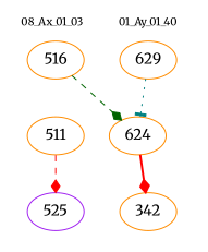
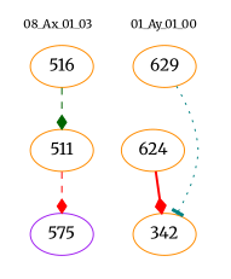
  digraph {
    fontname=Merriweather
    node [color=darkorange fontname=Merriweather]
    edge [arrowhead=diamond color=red fontname=Merriweather style=dashed]
    n1 [label=516]
    n2 [label=511]
-   n3 [color=purple label=525]
+   n3 [color=purple label=575]
    n4 [label=629]
    n5 [label=624]
    n6 [label=342]
    subgraph cluster_1 {
      color=white
      fontsize=10
      label="08_Ax_01_03"
      n1
      n2
      n3
    }
    subgraph cluster_2 {
      color=white
      fontsize=10
-     label="01_Ay_01_40"
+     label="01_Ay_01_00"
      n4
      n5
      n6
    }
-   n1 -> n5 [color=darkgreen]
+   n1 -> n2 [color=darkgreen]
    n2 -> n3
-   n4 -> n5 [arrowhead=tee color=teal style=dotted]
+   n4 -> n6 [arrowhead=tee color=teal style=dotted]
    n5 -> n6 [style=bold]
  }
